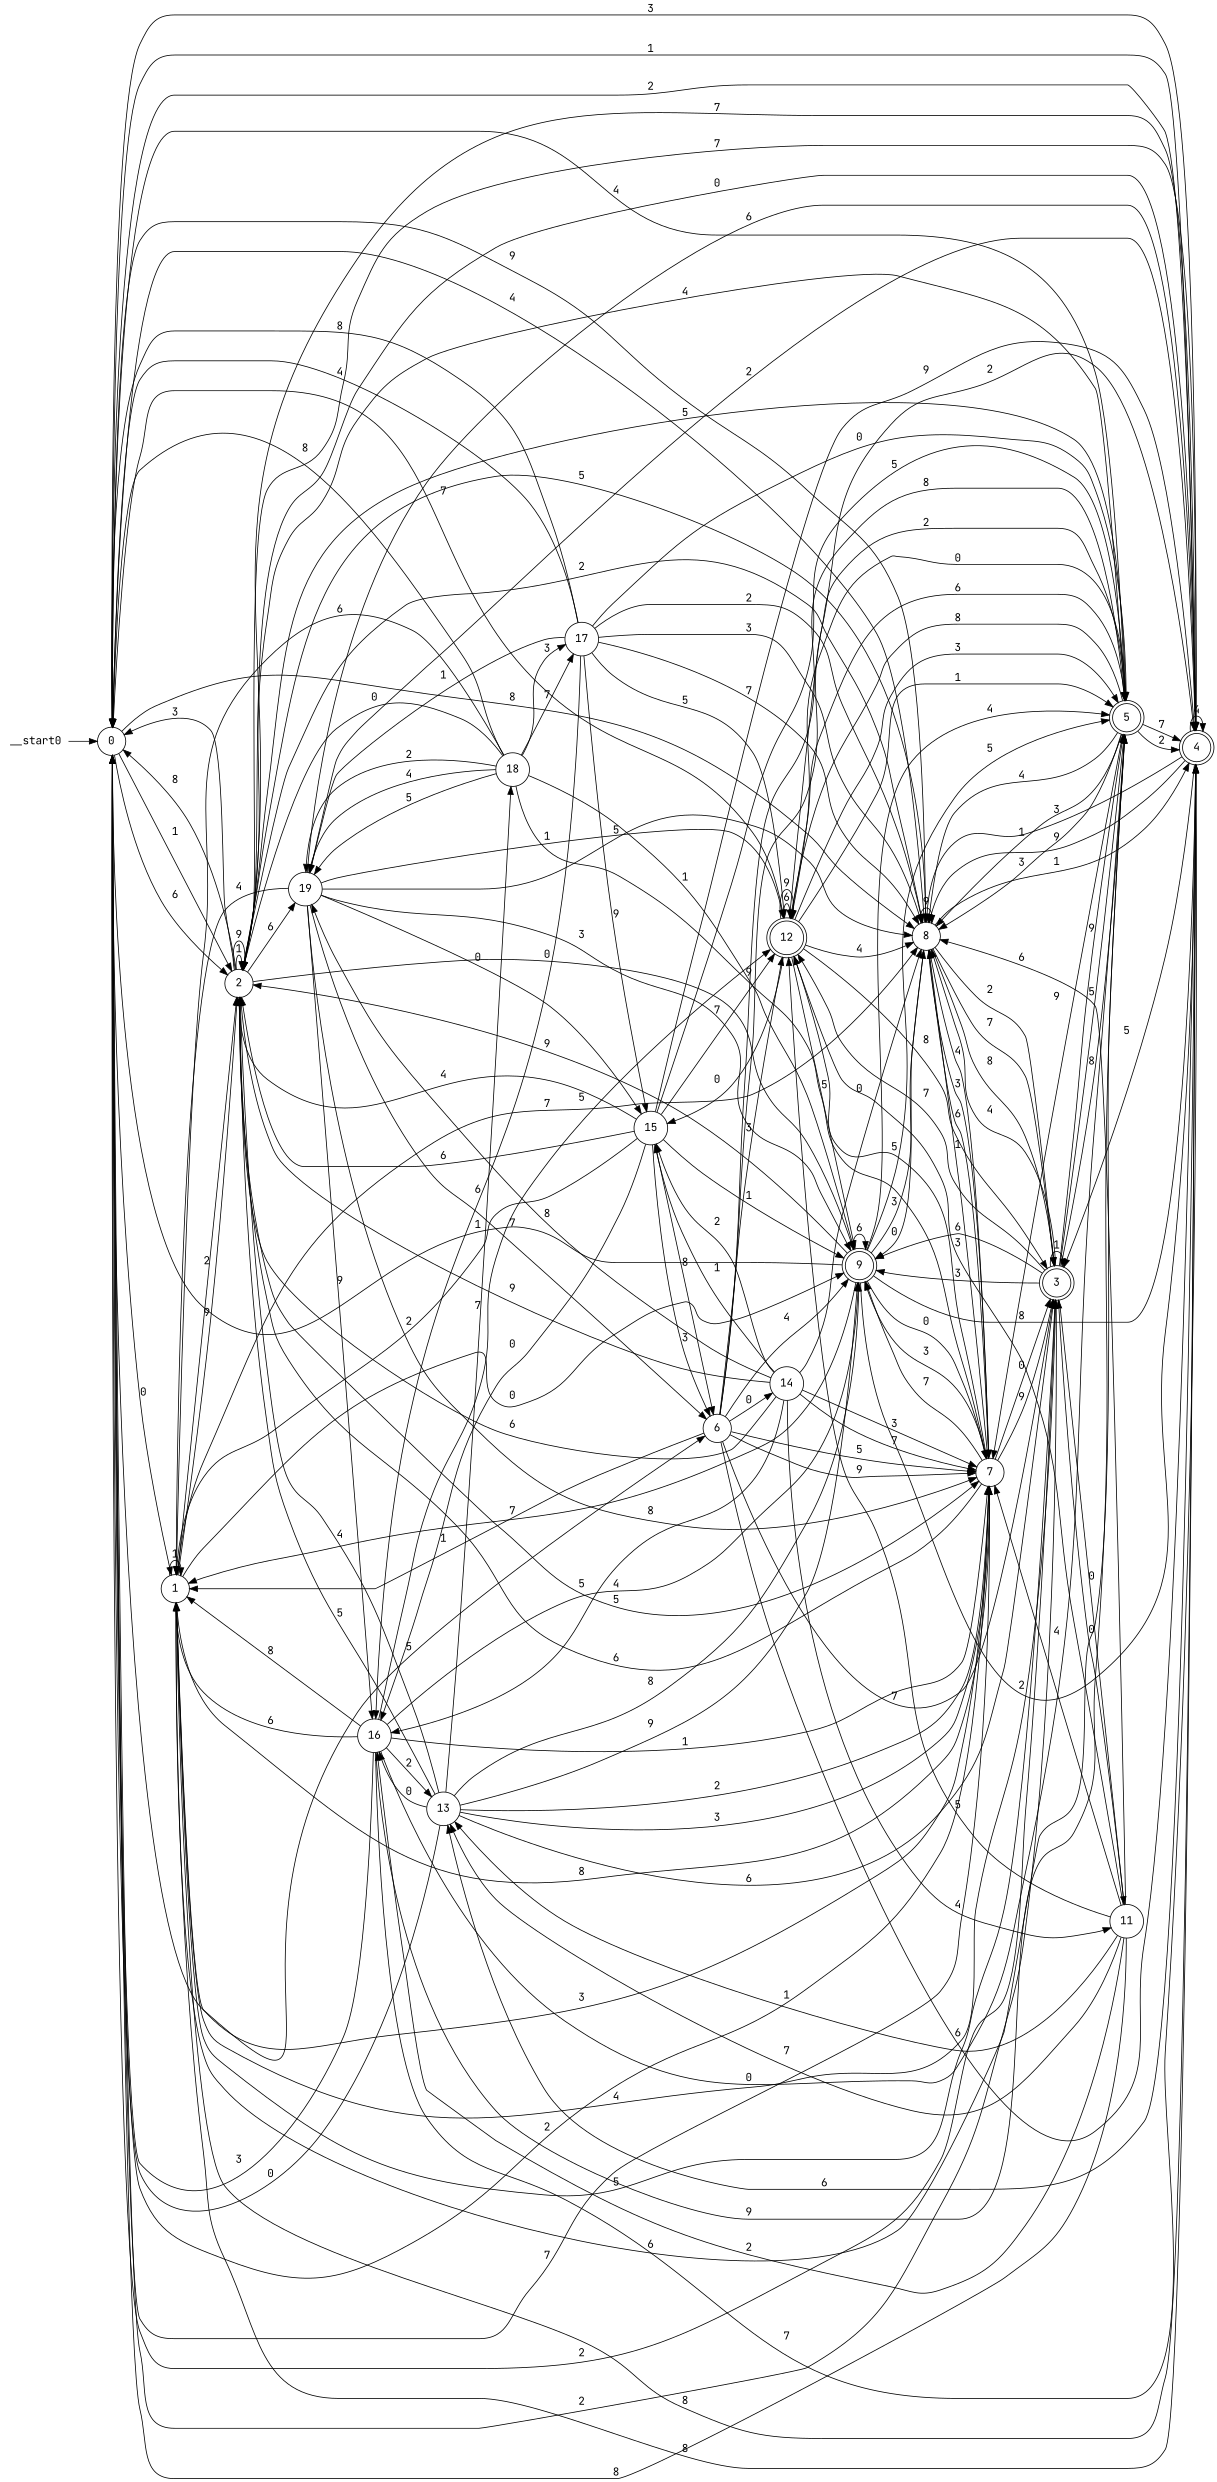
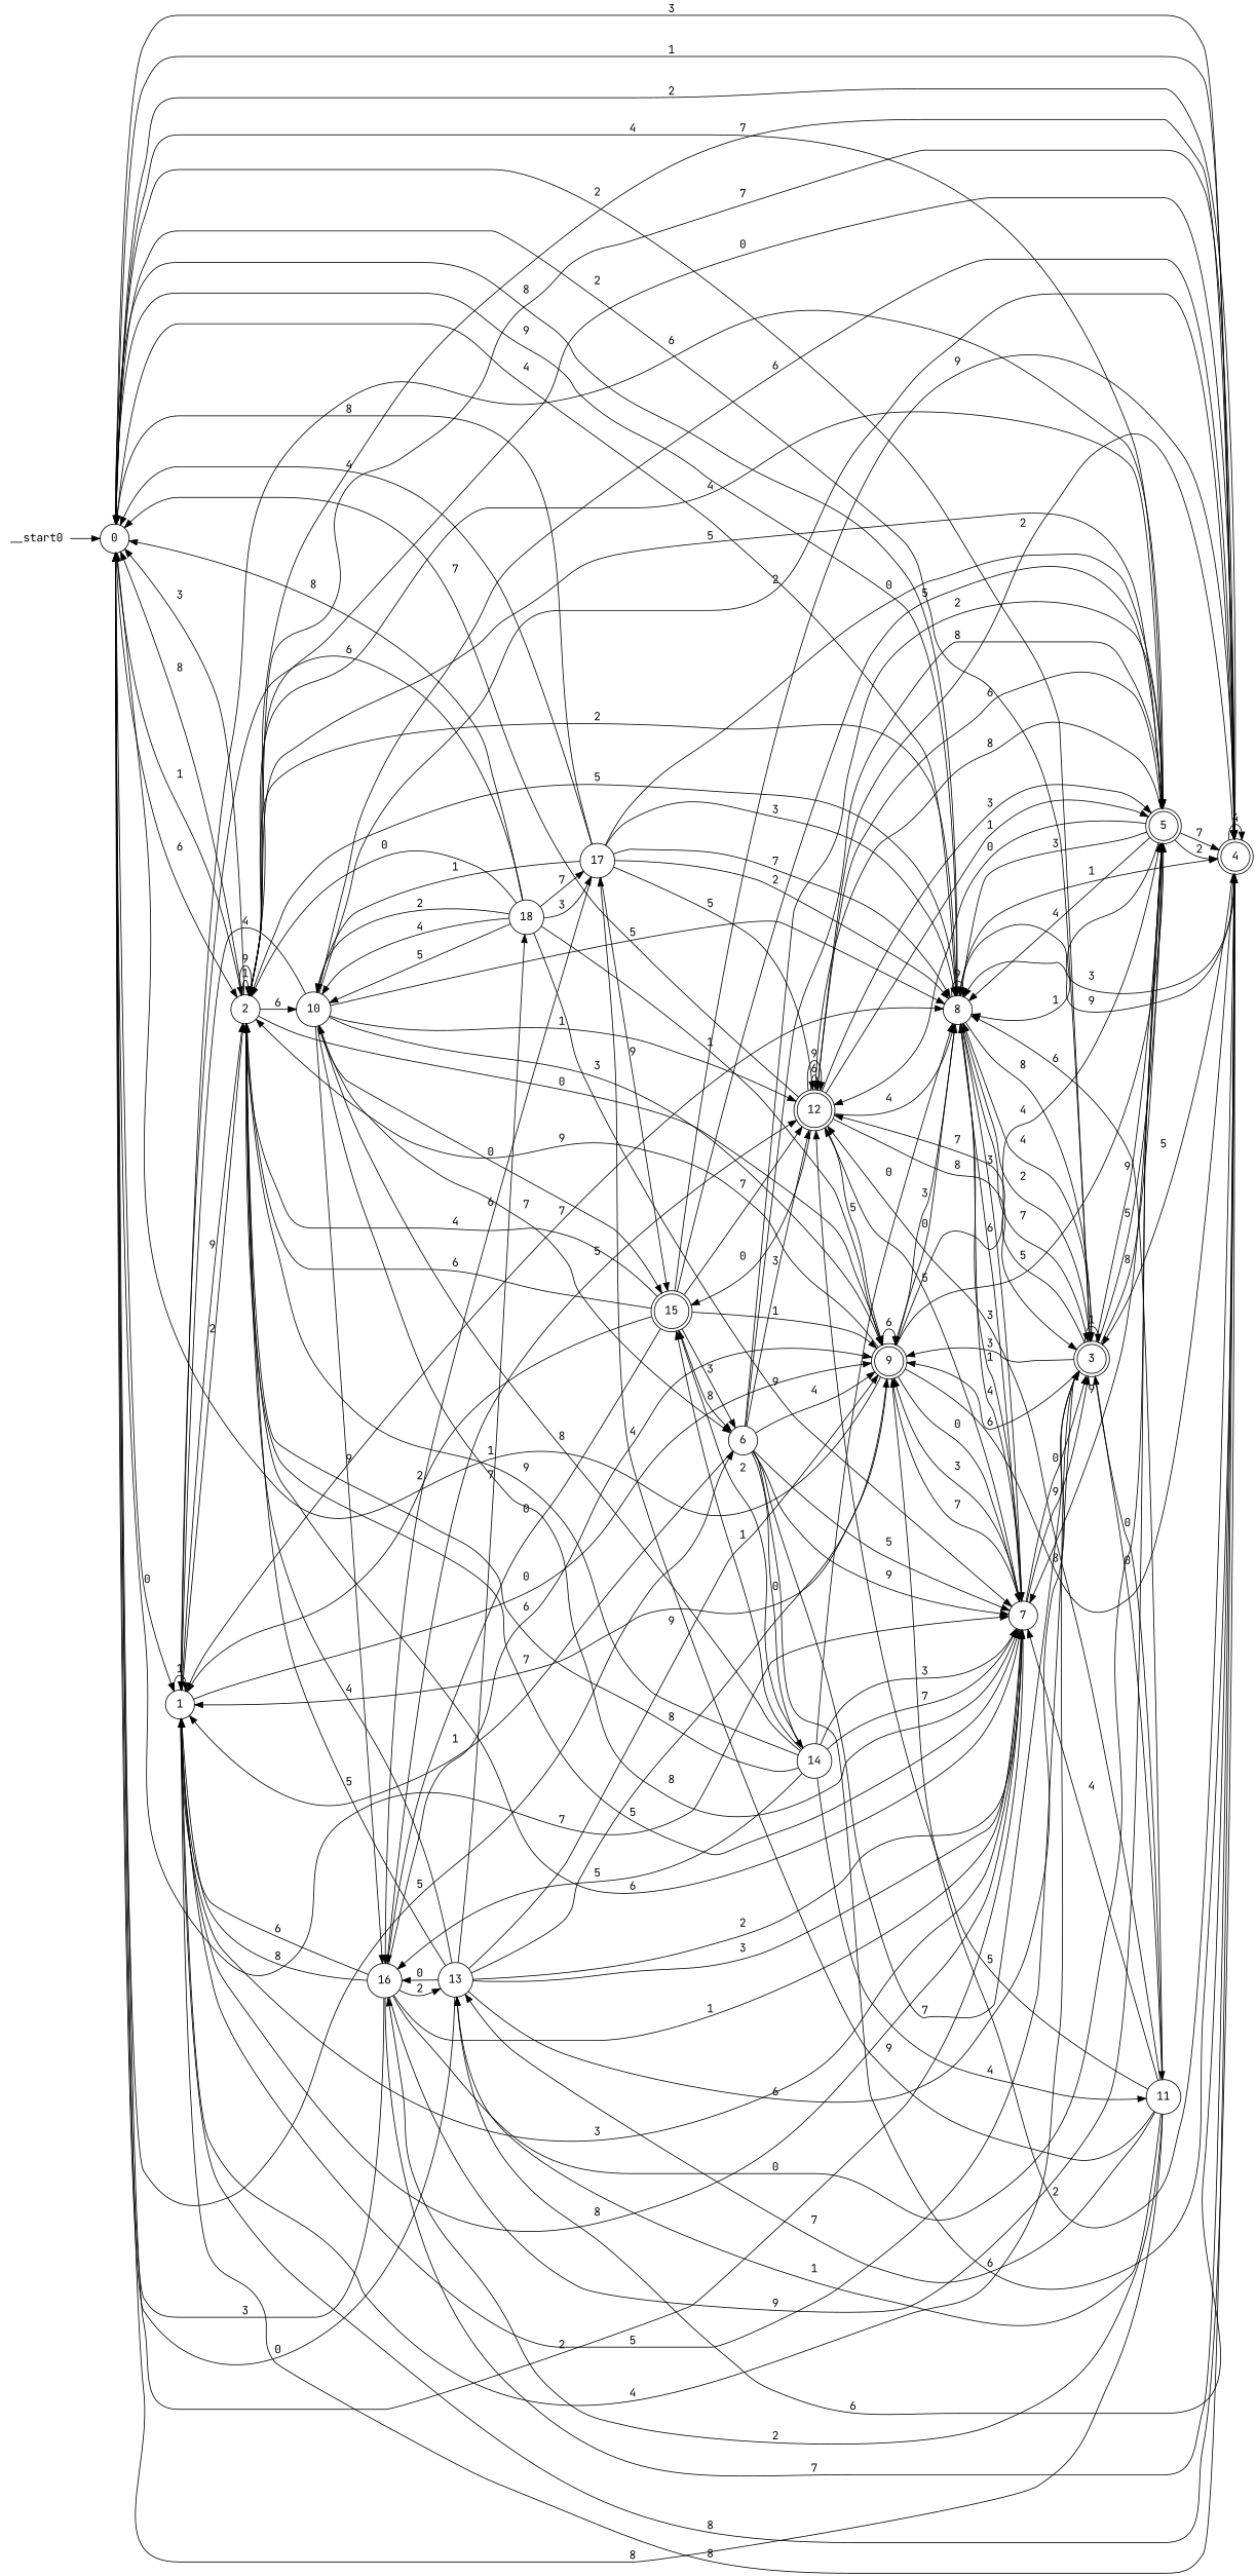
  digraph {
    fontname="JetBrains Mono"
    rankdir=LR
    node [fontname="JetBrains Mono" shape=circle]
    edge [fontname="JetBrains Mono"]
    n1 [label=0]
    n2 [label=1]
    n3 [label=2]
    n4 [label=3 shape=doublecircle]
    n5 [label=4 shape=doublecircle]
    n6 [label=5 shape=doublecircle]
    n7 [label=6]
    n8 [label=7]
    n9 [label=8]
    n10 [label=9 shape=doublecircle]
-   n11 [label=19]
+   n11 [label=10]
    n12 [label=11]
    n13 [label=12 shape=doublecircle]
    n14 [label=13]
    n15 [label=14]
-   n16 [label=15]
+   n16 [label=15 shape=doublecircle]
    n17 [label=16]
    n18 [label=17]
    n19 [label=18]
    __start0 [height=0 shape=none width=0]
    n1 -> n2 [label=0]
    n1 -> n3 [label=1]
    n1 -> n3 [label=6]
    n1 -> n4 [label=2]
    n1 -> n5 [label=3]
    n1 -> n6 [label=4]
    n1 -> n7 [label=5]
    n1 -> n8 [label=7]
    n1 -> n9 [label=8]
    n1 -> n9 [label=9]
    n2 -> n2 [label=1]
    n2 -> n3 [label=2]
    n2 -> n3 [label=9]
    n2 -> n4 [label=4]
    n2 -> n4 [label=5]
    n2 -> n5 [label=8]
    n2 -> n6 [label=6]
    n2 -> n8 [label=3]
    n2 -> n9 [label=7]
    n2 -> n10 [label=0]
    n3 -> n1 [label=3]
    n3 -> n1 [label=8]
    n3 -> n3 [label=1]
    n3 -> n3 [label=9]
    n3 -> n5 [label=7]
    n3 -> n6 [label=4]
    n3 -> n8 [label=5]
    n3 -> n9 [label=2]
    n3 -> n10 [label=0]
    n3 -> n11 [label=6]
    n4 -> n1 [label=2]
    n4 -> n4 [label=1]
    n4 -> n6 [label=5]
    n4 -> n6 [label=8]
    n4 -> n6 [label=9]
    n4 -> n9 [label=4]
    n4 -> n10 [label=3]
    n4 -> n10 [label=6]
    n4 -> n12 [label=0]
    n4 -> n13 [label=7]
    n5 -> n1 [label=1]
    n5 -> n1 [label=2]
    n5 -> n2 [label=8]
    n5 -> n3 [label=0]
    n5 -> n3 [label=7]
    n5 -> n4 [label=5]
    n5 -> n5 [label=4]
    n5 -> n9 [label=3]
    n5 -> n9 [label=9]
    n5 -> n14 [label=6]
    n6 -> n3 [label=5]
    n6 -> n5 [label=2]
    n6 -> n5 [label=7]
    n6 -> n8 [label=9]
    n6 -> n9 [label=1]
    n6 -> n9 [label=3]
    n6 -> n9 [label=4]
    n6 -> n13 [label=0]
    n6 -> n13 [label=6]
    n6 -> n13 [label=8]
    n7 -> n2 [label=1]
    n7 -> n4 [label=7]
    n7 -> n5 [label=6]
    n7 -> n6 [label=2]
    n7 -> n6 [label=8]
    n7 -> n8 [label=5]
    n7 -> n8 [label=9]
    n7 -> n10 [label=4]
    n7 -> n13 [label=3]
    n7 -> n15 [label=0]
    n8 -> n1 [label=2]
    n8 -> n2 [label=8]
    n8 -> n3 [label=6]
    n8 -> n4 [label=0]
    n8 -> n4 [label=9]
    n8 -> n9 [label=1]
    n8 -> n9 [label=4]
    n8 -> n10 [label=3]
    n8 -> n10 [label=7]
    n8 -> n13 [label=5]
    n9 -> n1 [label=4]
    n9 -> n3 [label=5]
    n9 -> n4 [label=2]
    n9 -> n4 [label=7]
    n9 -> n4 [label=8]
    n9 -> n5 [label=1]
    n9 -> n8 [label=3]
    n9 -> n8 [label=6]
    n9 -> n9 [label=9]
    n9 -> n10 [label=0]
    n10 -> n1 [label=1]
    n10 -> n2 [label=7]
    n10 -> n3 [label=9]
    n10 -> n5 [label=2]
    n10 -> n5 [label=8]
    n10 -> n6 [label=4]
    n10 -> n6 [label=5]
    n10 -> n8 [label=0]
    n10 -> n9 [label=3]
    n10 -> n10 [label=6]
    n11 -> n2 [label=4]
    n11 -> n5 [label=2]
    n11 -> n5 [label=6]
    n11 -> n7 [label=7]
    n11 -> n8 [label=8]
    n11 -> n9 [label=5]
    n11 -> n10 [label=3]
    n11 -> n13 [label=1]
    n11 -> n16 [label=0]
    n11 -> n17 [label=9]
    n12 -> n1 [label=8]
    n12 -> n4 [label=0]
    n12 -> n8 [label=4]
    n12 -> n9 [label=6]
    n12 -> n13 [label=3]
    n12 -> n13 [label=5]
    n12 -> n14 [label=1]
    n12 -> n14 [label=7]
    n12 -> n17 [label=2]
+   n12 -> n18 [label=9]
    n13 -> n1 [label=7]
    n13 -> n4 [label=8]
    n13 -> n5 [label=2]
    n13 -> n6 [label=1]
    n13 -> n6 [label=3]
    n13 -> n9 [label=4]
    n13 -> n10 [label=5]
    n13 -> n13 [label=6]
    n13 -> n13 [label=9]
    n13 -> n16 [label=0]
    n14 -> n1 [label=0]
    n14 -> n3 [label=4]
    n14 -> n3 [label=5]
    n14 -> n4 [label=6]
    n14 -> n8 [label=2]
    n14 -> n8 [label=3]
    n14 -> n10 [label=8]
    n14 -> n10 [label=9]
    n14 -> n17 [label=0]
    n14 -> n19 [label=7]
    n15 -> n3 [label=6]
    n15 -> n3 [label=9]
    n15 -> n8 [label=3]
    n15 -> n8 [label=7]
    n15 -> n9 [label=0]
    n15 -> n11 [label=8]
    n15 -> n12 [label=4]
    n15 -> n16 [label=1]
    n15 -> n16 [label=2]
    n15 -> n17 [label=5]
    n16 -> n2 [label=2]
    n16 -> n3 [label=4]
    n16 -> n3 [label=6]
    n16 -> n5 [label=9]
    n16 -> n6 [label=5]
    n16 -> n7 [label=3]
    n16 -> n7 [label=8]
    n16 -> n10 [label=1]
    n16 -> n13 [label=7]
    n16 -> n17 [label=0]
    n17 -> n1 [label=3]
    n17 -> n2 [label=6]
    n17 -> n2 [label=8]
    n17 -> n5 [label=7]
    n17 -> n6 [label=0]
    n17 -> n6 [label=9]
    n17 -> n8 [label=1]
    n17 -> n10 [label=4]
    n17 -> n13 [label=5]
    n17 -> n14 [label=2]
    n18 -> n1 [label=4]
    n18 -> n1 [label=8]
    n18 -> n6 [label=0]
    n18 -> n9 [label=2]
    n18 -> n9 [label=3]
    n18 -> n9 [label=7]
    n18 -> n11 [label=1]
    n18 -> n13 [label=5]
    n18 -> n16 [label=9]
    n18 -> n17 [label=6]
    n19 -> n1 [label=8]
    n19 -> n2 [label=6]
    n19 -> n3 [label=0]
    n19 -> n8 [label=9]
    n19 -> n10 [label=1]
    n19 -> n11 [label=2]
    n19 -> n11 [label=4]
    n19 -> n11 [label=5]
    n19 -> n18 [label=3]
    n19 -> n18 [label=7]
    __start0 -> n1
  }
